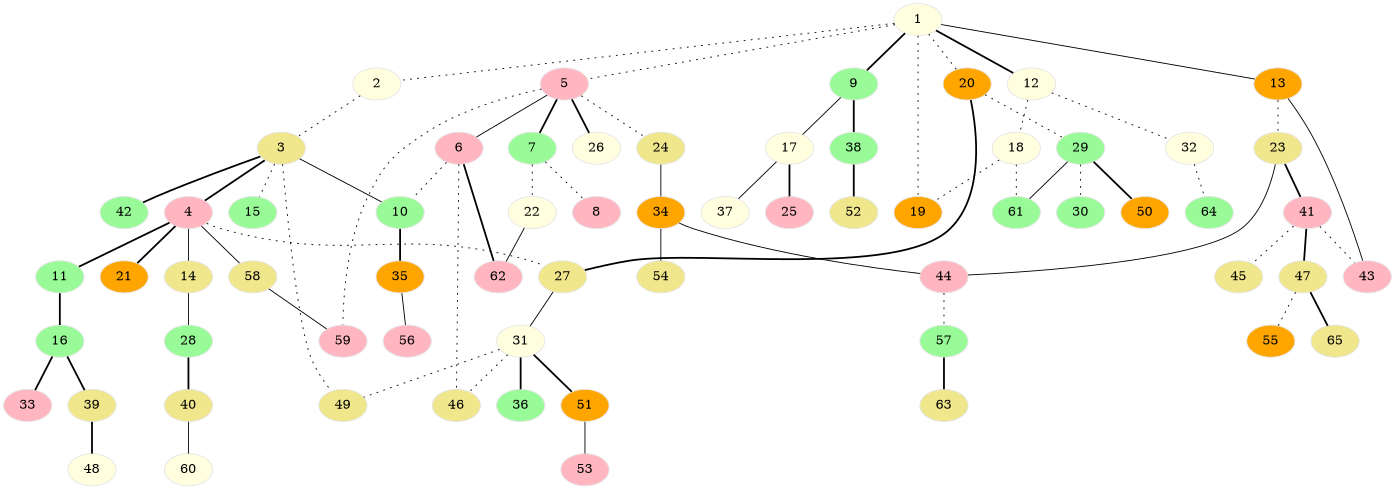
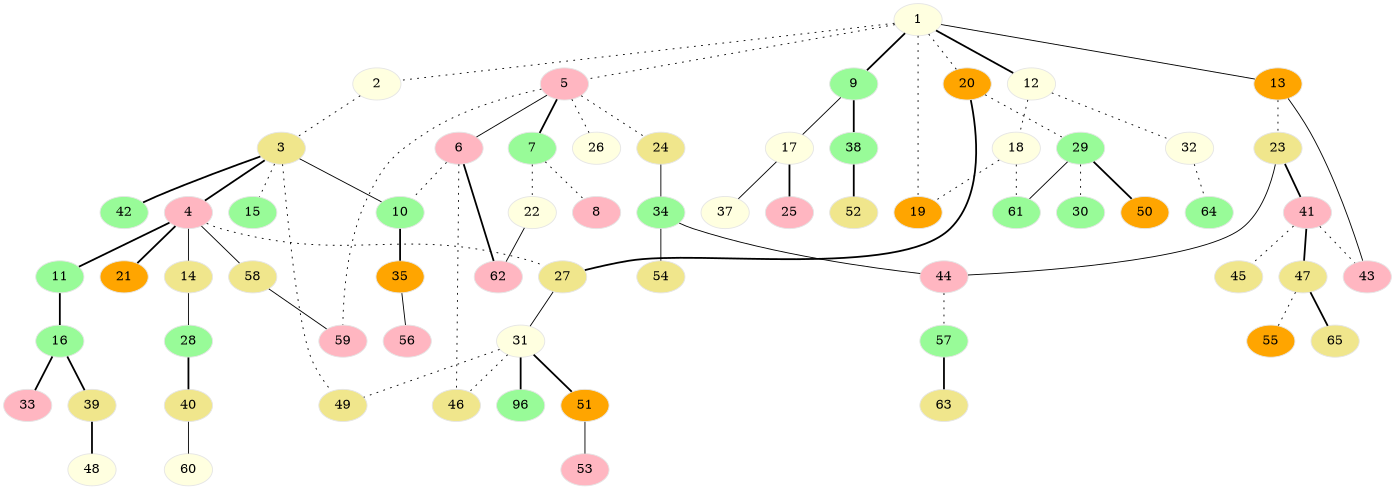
  graph {
    node [color=gray90 fillcolor=palegreen style=filled]
    edge [style=dotted]
    1 [fillcolor=lightyellow]
    2 [fillcolor=lightyellow]
    5 [fillcolor=lightpink]
    9
    12 [fillcolor=lightyellow]
    13 [fillcolor=orange]
    19 [fillcolor=orange]
    20 [fillcolor=orange]
    3 [fillcolor=khaki]
    6 [fillcolor=lightpink]
    7
    24 [fillcolor=khaki]
    26 [fillcolor=lightyellow]
    59 [fillcolor=lightpink]
    17 [fillcolor=lightyellow]
    38
    18 [fillcolor=lightyellow]
    32 [fillcolor=lightyellow]
    23 [fillcolor=khaki]
    43 [fillcolor=lightpink]
    27 [fillcolor=khaki]
    29
    4 [fillcolor=lightpink]
    10
    15
    42
    49 [fillcolor=khaki]
    11
    14 [fillcolor=khaki]
    21 [fillcolor=orange]
    58 [fillcolor=khaki]
    35 [fillcolor=orange]
    16
    28
    31 [fillcolor=lightyellow]
    46 [fillcolor=khaki]
    62 [fillcolor=lightpink]
    8 [fillcolor=lightpink]
    22 [fillcolor=lightyellow]
-   34 [fillcolor=orange]
+   34
    25 [fillcolor=lightpink]
    37 [fillcolor=lightyellow]
    52 [fillcolor=khaki]
    56 [fillcolor=lightpink]
    33 [fillcolor=lightpink]
    39 [fillcolor=khaki]
    61
    64
    41 [fillcolor=lightpink]
    44 [fillcolor=lightpink]
    45 [fillcolor=khaki]
    40 [fillcolor=khaki]
    48 [fillcolor=lightyellow]
    30
    50 [fillcolor=orange]
    47 [fillcolor=khaki]
    57
    54 [fillcolor=khaki]
-   36
+   36 [label=96]
    51 [fillcolor=orange]
    60 [fillcolor=lightyellow]
    53 [fillcolor=lightpink]
    55 [fillcolor=orange]
    65 [fillcolor=khaki]
    63 [fillcolor=khaki]
    1 -- 2
    1 -- 5
    1 -- 9 [style=bold]
    1 -- 12 [style=bold]
    1 -- 13 [style=solid]
    1 -- 19
    1 -- 20
    2 -- 3
    5 -- 6 [style=solid]
    5 -- 7 [style=bold]
    5 -- 24
-   5 -- 26 [style=bold]
+   5 -- 26
    5 -- 59
    9 -- 17 [style=solid]
    9 -- 38 [style=bold]
    12 -- 18
    12 -- 32
    13 -- 23
    13 -- 43 [style=solid]
    20 -- 27 [style=bold]
    20 -- 29
    3 -- 4 [style=bold]
    3 -- 10 [style=solid]
    3 -- 15
    3 -- 42 [style=bold]
    3 -- 49
    6 -- 10
    6 -- 46
    6 -- 62 [style=bold]
    7 -- 8
    7 -- 22
    24 -- 34 [style=solid]
    17 -- 25 [style=bold]
    17 -- 37 [style=solid]
    38 -- 52 [style=bold]
    18 -- 19
    18 -- 61
    32 -- 64
    23 -- 41 [style=bold]
    23 -- 44 [style=solid]
    27 -- 31 [style=solid]
    29 -- 61 [style=solid]
    29 -- 30
    29 -- 50 [style=bold]
    4 -- 27
    4 -- 11 [style=bold]
    4 -- 14 [style=solid]
    4 -- 21 [style=bold]
    4 -- 58 [style=solid]
    10 -- 35 [style=bold]
    11 -- 16 [style=bold]
    14 -- 28 [style=solid]
    58 -- 59 [style=solid]
    35 -- 56 [style=solid]
    16 -- 33 [style=bold]
    16 -- 39 [style=bold]
    28 -- 40 [style=bold]
    31 -- 49
    31 -- 46
    31 -- 36 [style=bold]
    31 -- 51 [style=bold]
    22 -- 62 [style=solid]
    34 -- 44 [style=solid]
    34 -- 54 [style=solid]
    39 -- 48 [style=bold]
    41 -- 43
    41 -- 45
    41 -- 47 [style=bold]
    44 -- 57
    40 -- 60 [style=solid]
    47 -- 55
    47 -- 65 [style=bold]
    57 -- 63 [style=bold]
    51 -- 53 [style=solid]
  }
